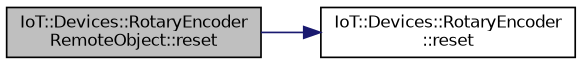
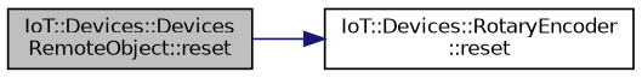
  digraph {
    rankdir=LR
    node [color=black fontname=Helvetica fontsize=10 shape=record style=filled]
-   n1 [fillcolor=grey75 fontcolor=black height=0.2 label="IoT::Devices::RotaryEncoder\lRemoteObject::reset" width=0.4]
+   n1 [fillcolor=grey75 fontcolor=black height=0.2 label="IoT::Devices::Devices\lRemoteObject::reset" width=0.4]
    n2 [fillcolor=white height=0.2 label="IoT::Devices::RotaryEncoder\l::reset" width=0.4]
    n1 -> n2 [color=midnightblue fontname=Helvetica fontsize=10 labelfontname=Helvetica labelfontsize=10 style=solid]
  }
